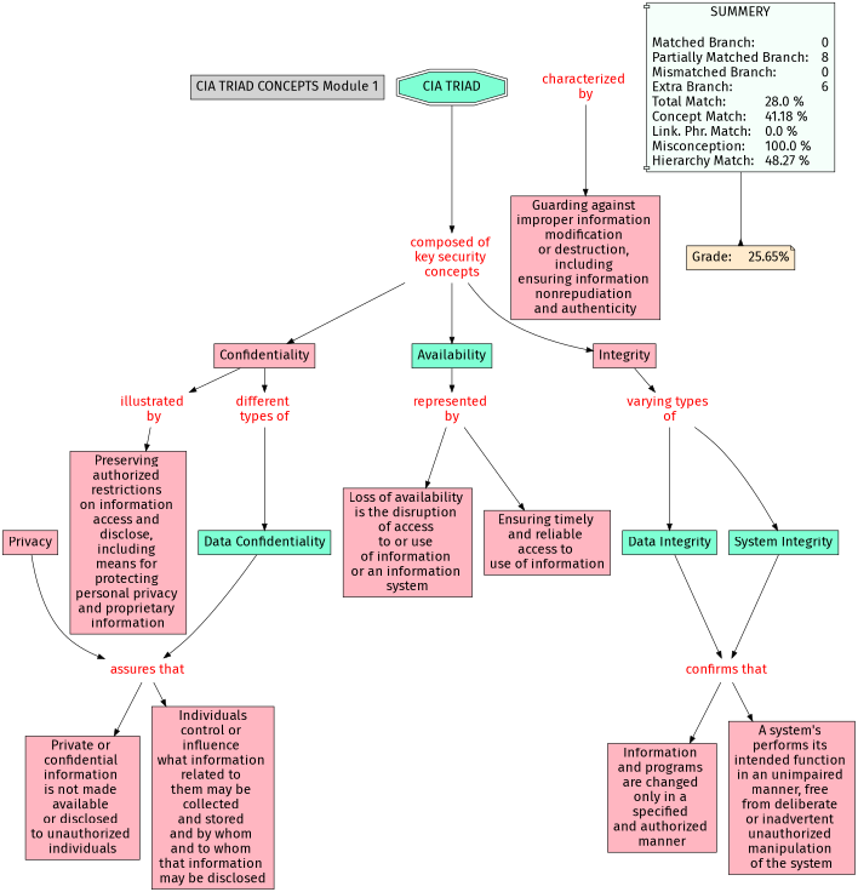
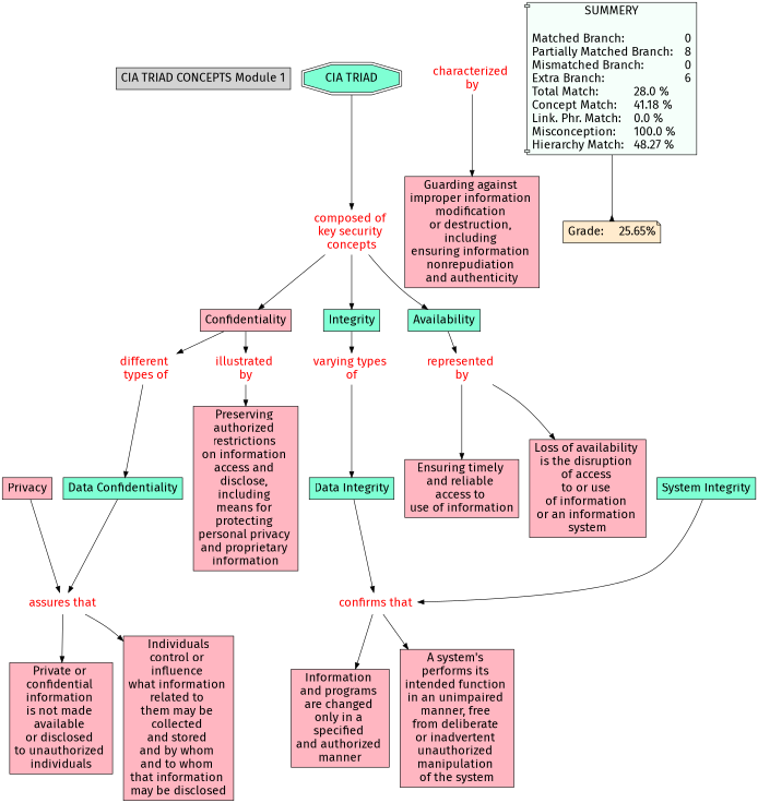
  digraph {
    fontname="Fira Sans"
    node [Gsplines=true fontname="Fira Sans" fontsize=20 shape=rect style=filled fillcolor="#FFB6C1"]
    edge [constraint=true fontname="Fira Sans"]
    n1 [label="CIA TRIAD CONCEPTS Module 1" fillcolor=""]
    n2 [fillcolor=aquamarine label="Data Confidentiality\n"]
    n3 [fontcolor=red label="assures that\n" shape=none style="" fillcolor=""]
    n4 [label="Private or \nconfidential \ninformation \nis not made \navailable \nor disclosed \nto unauthorized \nindividuals"]
    n5 [label=" Individuals \ncontrol or \ninfluence \nwhat information \nrelated to \nthem may be \ncollected \nand stored \nand by whom \nand to whom \nthat information \nmay be disclosed\n"]
    n6 [fillcolor=aquamarine label="Data Integrity\n"]
    n7 [fontcolor=red label="confirms that\n" shape=none style="" fillcolor=""]
    n8 [label="Information \nand programs \nare changed \nonly in a \nspecified \nand authorized \nmanner"]
    n9 [label="A system's \nperforms its \nintended function \nin an unimpaired \nmanner, free \nfrom deliberate \nor inadvertent \nunauthorized \nmanipulation \nof the system\n"]
    n10 [fontcolor=red label="characterized \nby" shape=none style="" fillcolor=""]
    n11 [label="Guarding against \nimproper information \nmodification \nor destruction, \nincluding \nensuring information \nnonrepudiation \nand authenticity\n"]
    n12 [fontcolor=red label="varying types \nof" shape=none style="" fillcolor=""]
    n13 [fillcolor=aquamarine label="System Integrity\n"]
    n14 [label=Confidentiality]
    n15 [fontcolor=red label="illustrated \nby" shape=none style="" fillcolor=""]
    n16 [fontcolor=red label="different \ntypes of" shape=none style="" fillcolor=""]
    n17 [label="Preserving \nauthorized \nrestrictions \non information \naccess and \ndisclose, \nincluding \nmeans for \nprotecting \npersonal privacy \nand proprietary \ninformation"]
    n18 [fontcolor=red label="composed of \nkey security \nconcepts" shape=none style="" fillcolor=""]
    n19 [fillcolor=aquamarine label=Availability]
-   n20 [label=Integrity]
+   n20 [fillcolor=aquamarine label=Integrity]
    n21 [fontcolor=red label="represented \nby" shape=none style="" fillcolor=""]
    n22 [label="Loss of availability \nis the disruption \nof access \nto or use \nof information \nor an information \nsystem"]
    n23 [label="Ensuring timely \nand reliable \naccess to \nuse of information\n"]
    n24 [label=Privacy]
    n25 [fillcolor=aquamarine label="CIA TRIAD" shape=doubleoctagon]
    n26 [fillcolor="#F5FFFA" label="SUMMERY\n\nMatched Branch:			0\lPartially Matched Branch:	8\lMismatched Branch:		0\lExtra Branch:				6\lTotal Match:		28.0 %\lConcept Match:	41.18 %\lLink. Phr. Match:	0.0 %\lMisconception:	100.0 %\lHierarchy Match:	48.27 %\l" shape=component]
    n27 [fillcolor="#FFEBCD" label="Grade:	25.65%" shape=note]
    n2 -> n3
    n3 -> n4
    n3 -> n5
    n6 -> n7
    n7 -> n8
    n7 -> n9
    n10 -> n11
    n12 -> n6
-   n12 -> n13
    n13 -> n7
    n14 -> n15
    n14 -> n16
    n15 -> n17
    n16 -> n2
    n18 -> n14
    n18 -> n19
    n18 -> n20
    n19 -> n21
    n20 -> n12
    n21 -> n22
    n21 -> n23
    n24 -> n3
    n25 -> n18
    n26 -> n27 [arrowhead=inv color=black]
  }
